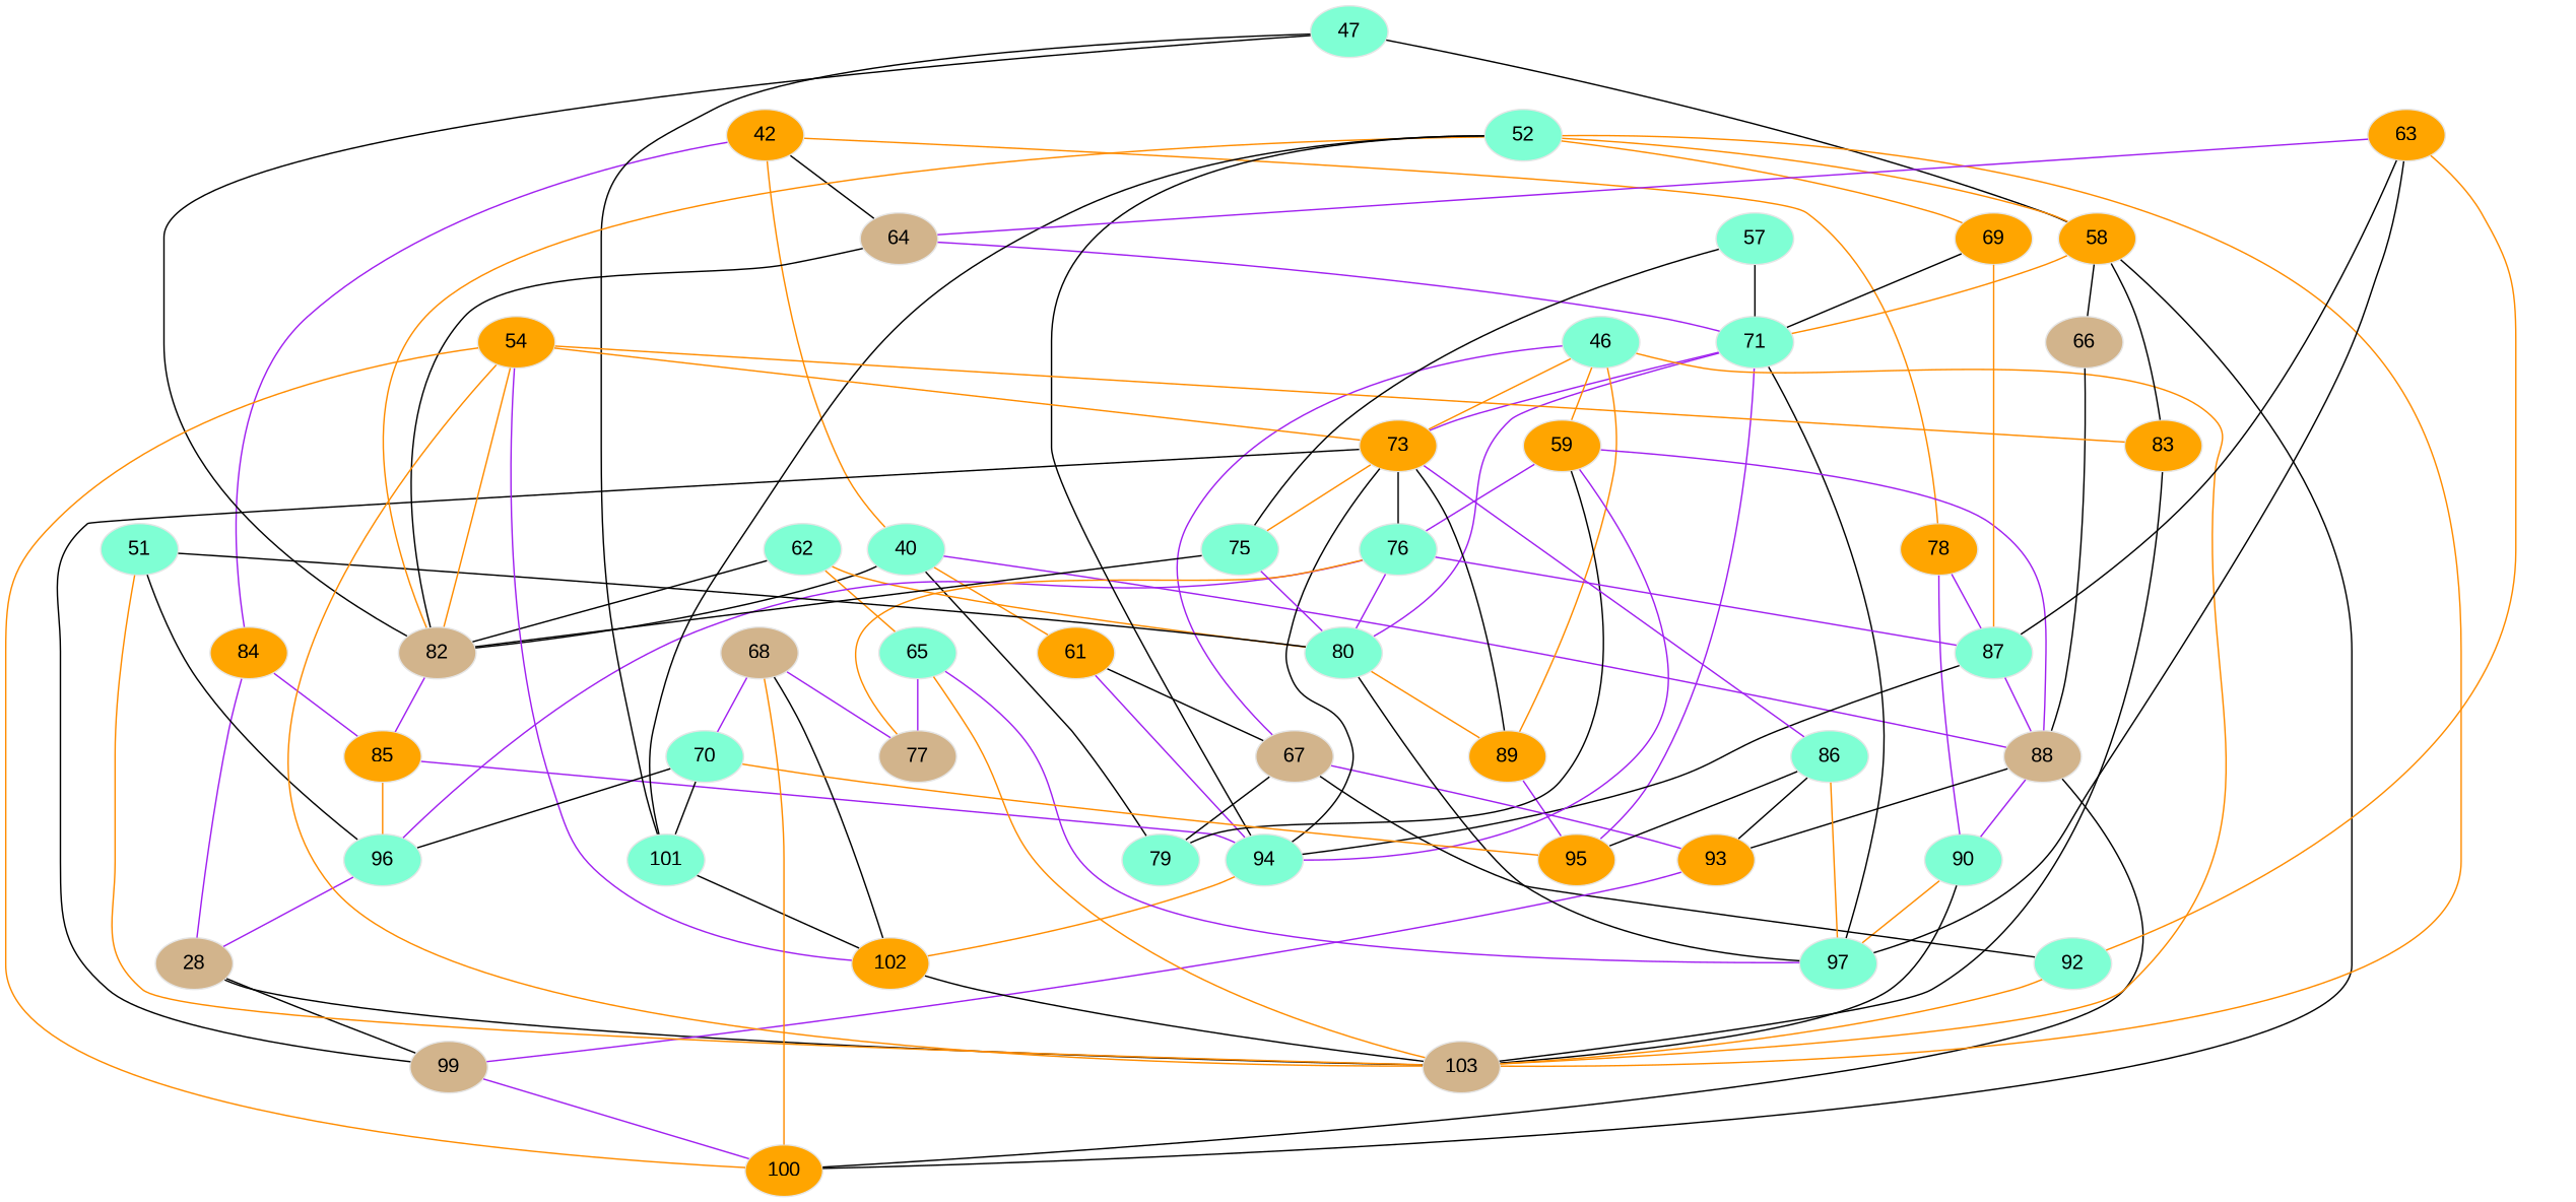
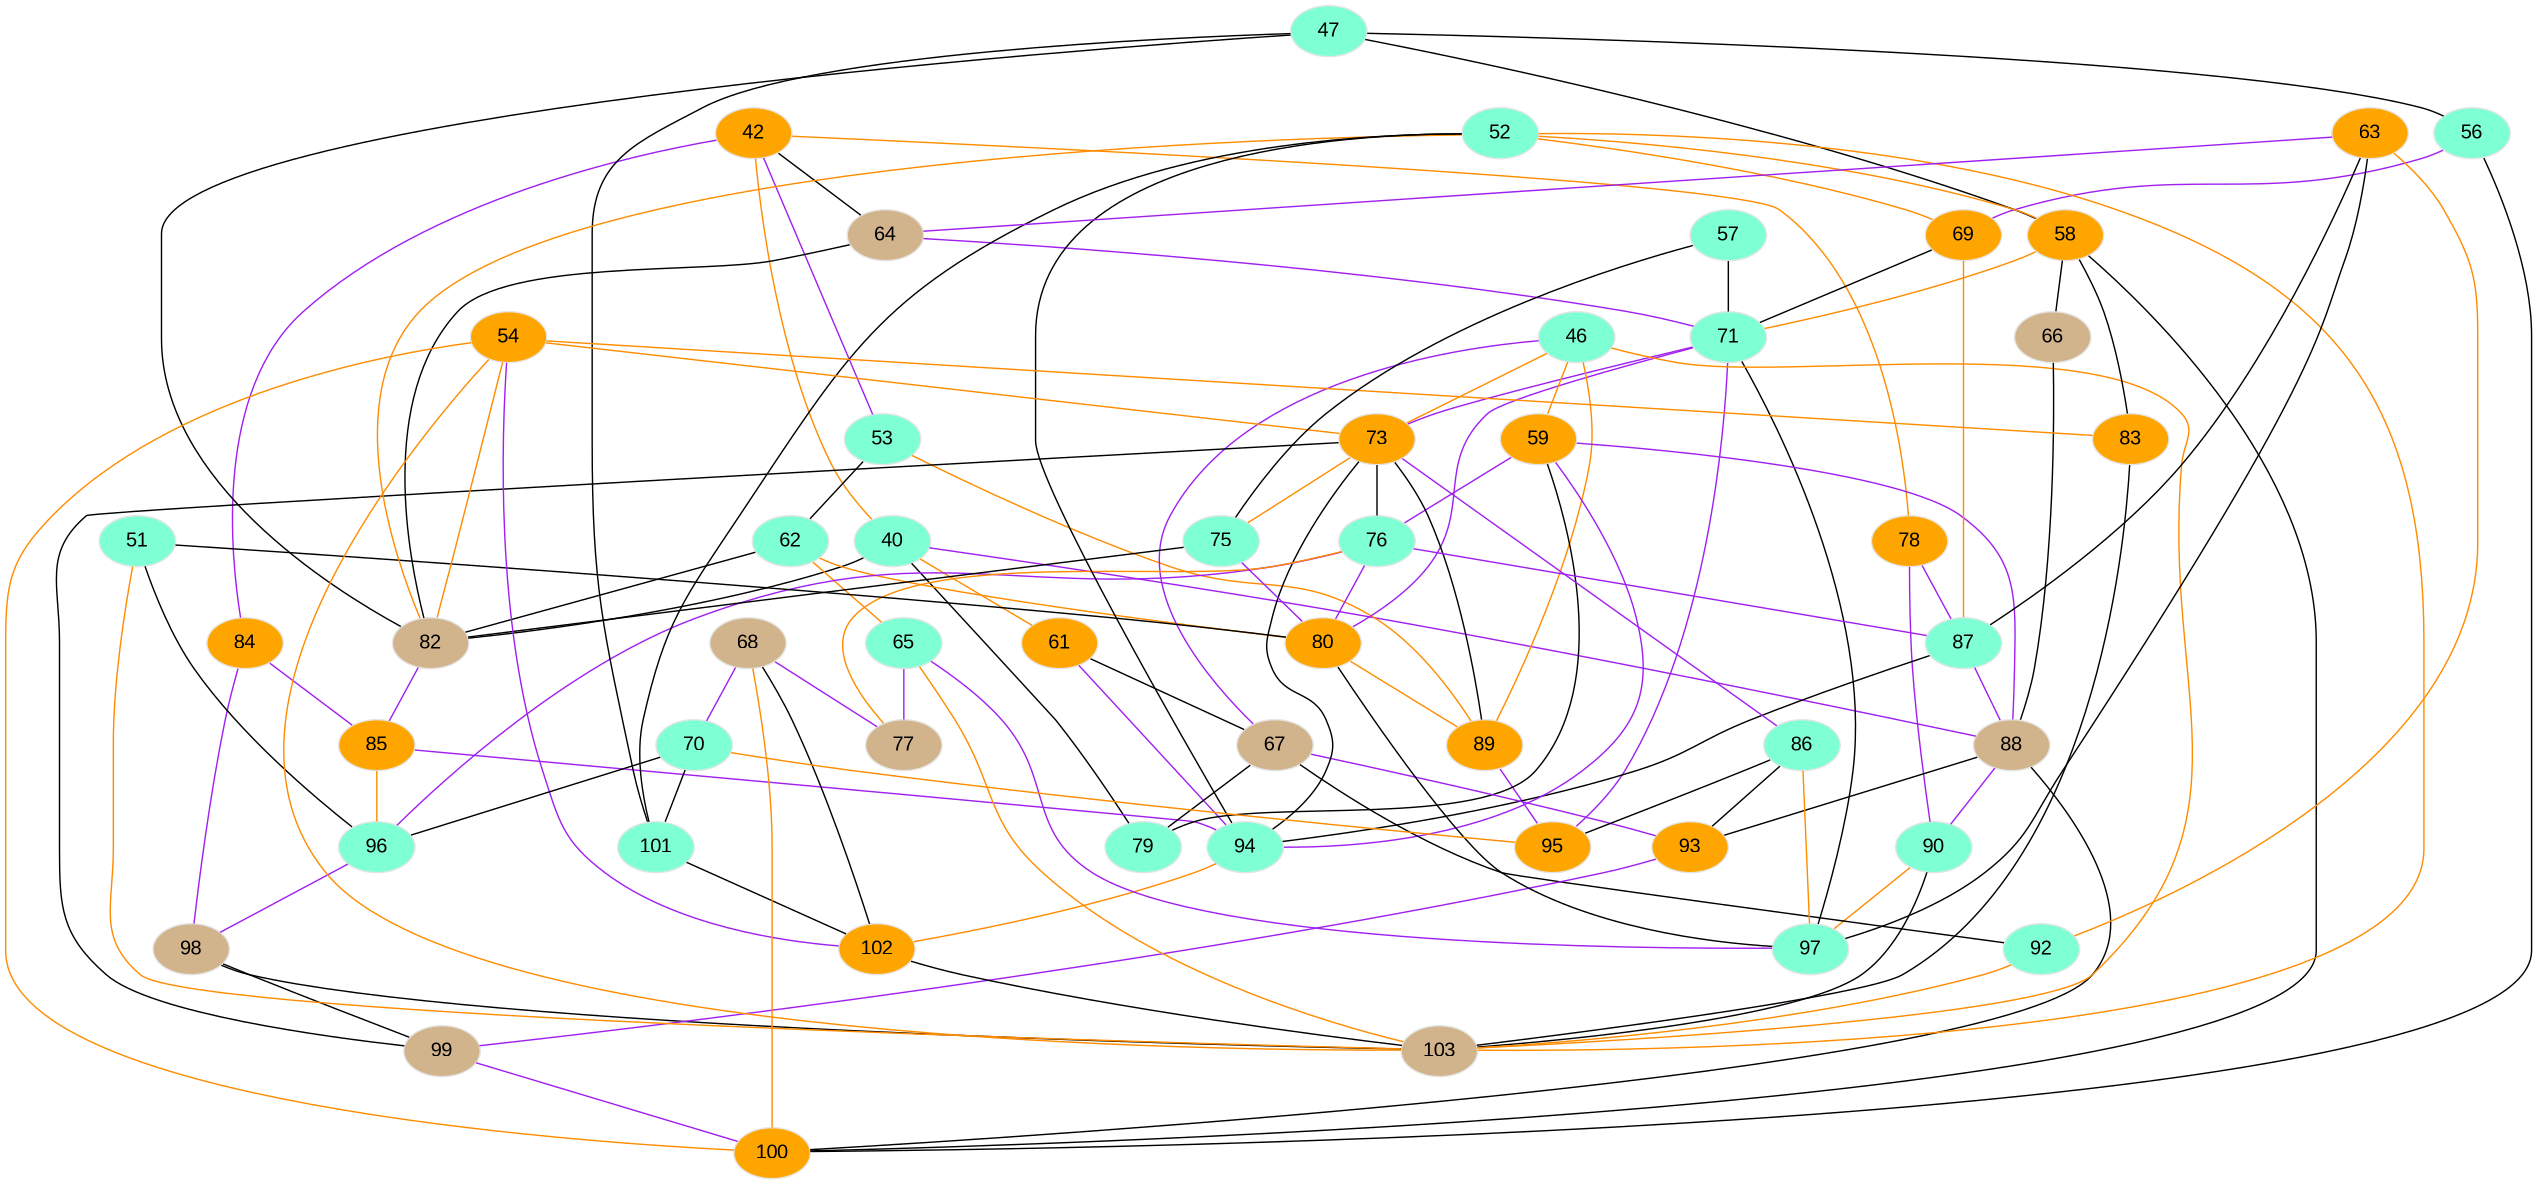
  graph {
    fontname="Liberation Sans"
    node [color=gray90 fillcolor=aquamarine fontname="Liberation Sans" style=filled]
    edge [color=black fontname="Liberation Sans"]
    42 [fillcolor=orange super="+39"]
    n2 [label=40 super="+4+28"]
+   53
    64 [fillcolor=tan]
    78 [fillcolor=orange]
    84 [fillcolor=orange]
    82 [fillcolor=tan super="+40"]
    61 [fillcolor=orange]
    79
    88 [fillcolor=tan super="+5+49"]
    89 [fillcolor=orange super="+30"]
    62
    71 [super="+60+24"]
    87 [super="+31"]
    90
    85 [fillcolor=orange super="+26"]
-   98 [fillcolor=tan label=28]
+   98 [fillcolor=tan]
    46 [super="+3"]
    59 [fillcolor=orange super="+48"]
    67 [fillcolor=tan super="+37"]
    73 [fillcolor=orange super="+14+15+18+36"]
    103 [fillcolor=tan super="+81+74"]
    94 [super="+34"]
    76 [super="+72"]
    92
    93 [fillcolor=orange]
    75
    86
    99 [fillcolor=tan]
    95 [fillcolor=orange]
    47
+   56
    58 [fillcolor=orange super="+7+6"]
    101
    69 [fillcolor=orange]
    100 [fillcolor=orange super="+16+10"]
    83 [fillcolor=orange]
    66 [fillcolor=tan]
    102 [fillcolor=orange super="+91"]
-   80 [super="+11+29"]
+   80 [fillcolor=orange super="+11+29"]
    97 [super="+43+25"]
    51
    96 [super="+17"]
    52 [super="+45"]
    65 [super="+19"]
    54 [fillcolor=orange super="+35"]
    57
    77 [fillcolor=tan]
    63 [fillcolor=orange]
    68 [fillcolor=tan super="+44"]
    70
    42 -- n2 [color=darkorange weight=2]
+   42 -- 53 [color=purple]
    42 -- 64
    42 -- 78 [color=darkorange]
    42 -- 84 [color=purple]
    n2 -- 82 [weight=3]
    n2 -- 61 [color=darkorange]
    n2 -- 79
    n2 -- 88 [color=purple]
+   53 -- 89 [color=darkorange weight=2]
+   53 -- 62
    64 -- 82
    64 -- 71 [color=purple]
    78 -- 87 [color=purple]
    78 -- 90 [color=purple]
    84 -- 85 [color=purple weight=2]
    84 -- 98 [color=purple]
    82 -- 85 [color=purple]
    61 -- 67 [weight=2]
    61 -- 94 [color=purple]
    88 -- 90 [color=purple]
    88 -- 93
    88 -- 100 [weight=2]
    89 -- 95 [color=purple]
    62 -- 82
    62 -- 80 [color=darkorange]
    62 -- 65 [color=darkorange]
    71 -- 73 [color=purple weight=2]
    71 -- 95 [color=purple]
    71 -- 80 [color=purple]
    71 -- 97 [weight=2]
    87 -- 88 [color=purple weight=2]
    87 -- 94
    90 -- 103
    90 -- 97 [color=darkorange]
    85 -- 94 [color=purple]
    85 -- 96 [color=darkorange weight=2]
    98 -- 103
    98 -- 99
    46 -- 89 [color=darkorange]
    46 -- 59 [color=darkorange]
    46 -- 67 [color=purple]
    46 -- 73 [color=darkorange]
    46 -- 103 [color=darkorange weight=2]
    59 -- 79 [weight=2]
    59 -- 88 [color=purple]
    59 -- 94 [color=purple]
    59 -- 76 [color=purple]
    67 -- 79
    67 -- 92
    67 -- 93 [color=purple]
    73 -- 89
    73 -- 94
    73 -- 76 [weight=3]
    73 -- 75 [color=darkorange]
    73 -- 86 [color=purple]
    73 -- 99
    94 -- 102 [color=darkorange weight=2]
    76 -- 87 [color=purple weight=2]
    76 -- 80 [color=purple weight=2]
    76 -- 96 [color=purple]
    76 -- 77 [color=darkorange]
    92 -- 103 [color=darkorange weight=2]
    93 -- 99 [color=purple]
    75 -- 82
    75 -- 80 [color=purple]
    86 -- 93
    86 -- 95
    86 -- 97 [color=darkorange]
    99 -- 100 [color=purple]
    47 -- 82
+   47 -- 56
    47 -- 58
    47 -- 101
+   56 -- 69 [color=purple]
+   56 -- 100
    58 -- 71 [color=darkorange]
    58 -- 100
    58 -- 83 [weight=2]
    58 -- 66 [weight=2]
    101 -- 102
    69 -- 71
    69 -- 87 [color=darkorange]
    83 -- 103
    66 -- 88 [weight=2]
    102 -- 103
    80 -- 89 [color=darkorange]
    80 -- 97
    51 -- 103 [color=darkorange]
    51 -- 80
    51 -- 96
    96 -- 98 [color=purple]
    52 -- 82 [color=darkorange]
    52 -- 103 [color=darkorange]
    52 -- 94
    52 -- 58 [color=darkorange]
    52 -- 101
    52 -- 69 [color=darkorange]
    65 -- 103 [color=darkorange weight=2]
    65 -- 97 [color=purple weight=2]
    65 -- 77 [color=purple]
    54 -- 82 [color=darkorange weight=2]
    54 -- 73 [color=darkorange]
    54 -- 103 [color=darkorange weight=2]
    54 -- 100 [color=darkorange weight=3]
    54 -- 83 [color=darkorange]
    54 -- 102 [color=purple]
    57 -- 71 [weight=3]
    57 -- 75
    63 -- 64 [color=purple]
    63 -- 87
    63 -- 92 [color=darkorange]
    63 -- 97
    68 -- 100 [color=darkorange weight=2]
    68 -- 102
    68 -- 77 [color=purple weight=2]
    68 -- 70 [color=purple]
    70 -- 95 [color=darkorange]
    70 -- 101
    70 -- 96
  }
